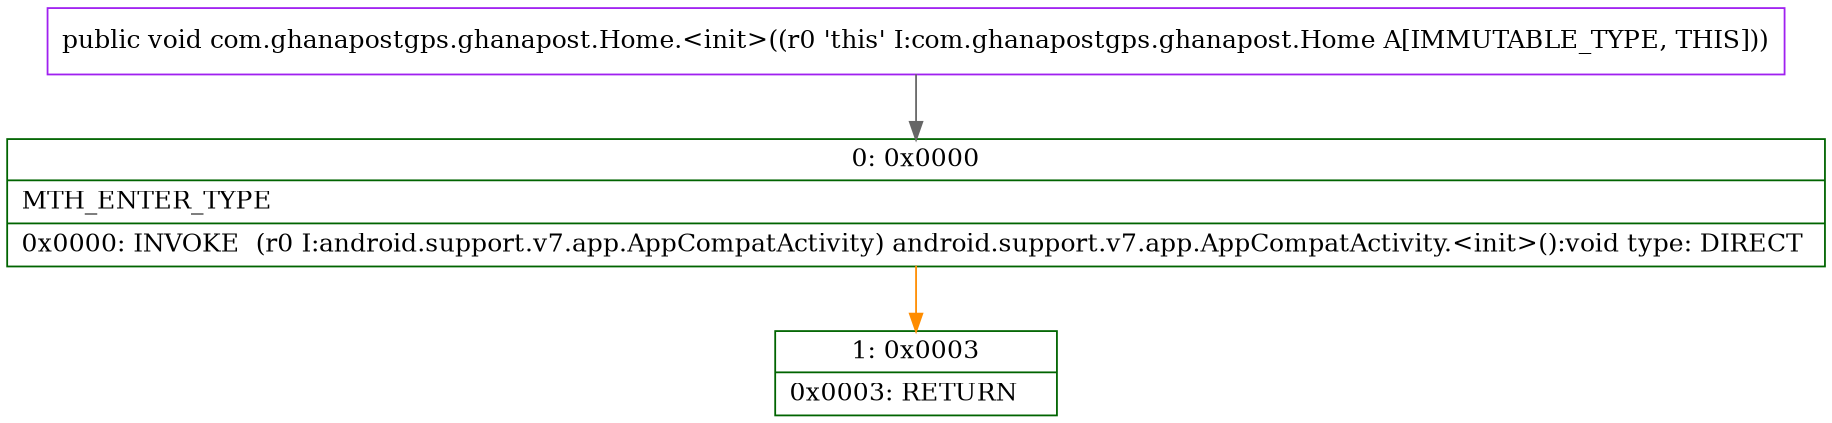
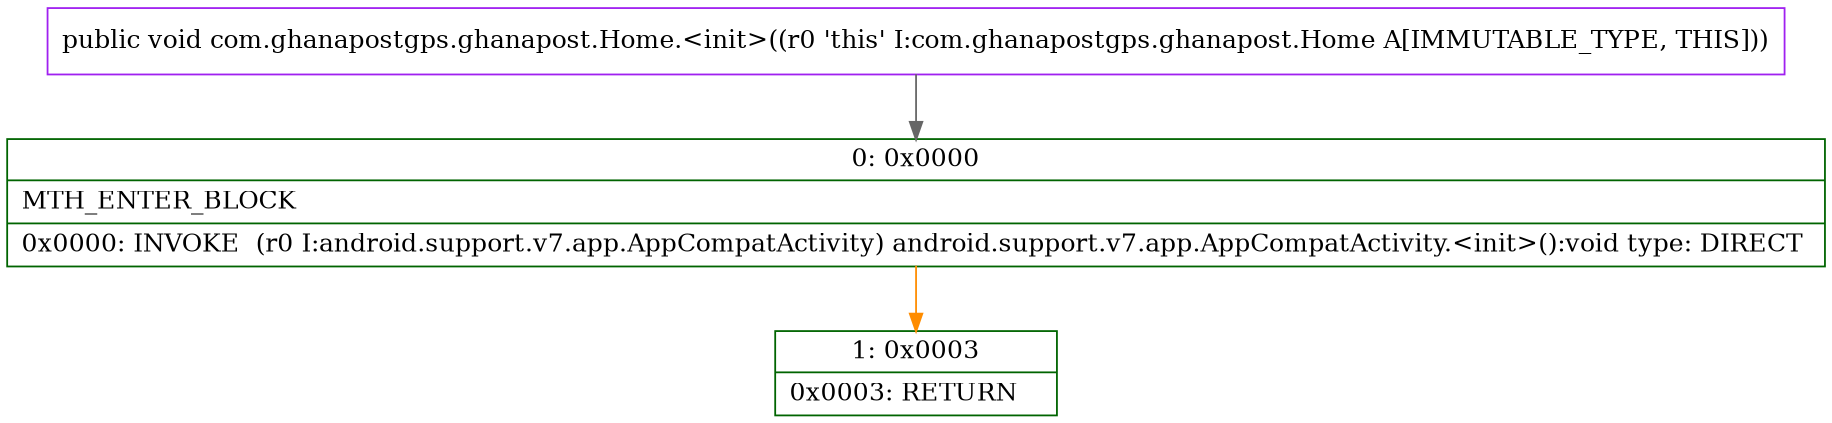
  digraph {
    node [shape=record color=darkgreen]
-   n1 [label="{0\:\ 0x0000|MTH_ENTER_TYPE\l|0x0000: INVOKE  (r0 I:android.support.v7.app.AppCompatActivity) android.support.v7.app.AppCompatActivity.\<init\>():void type: DIRECT \l}"]
+   n1 [label="{0\:\ 0x0000|MTH_ENTER_BLOCK\l|0x0000: INVOKE  (r0 I:android.support.v7.app.AppCompatActivity) android.support.v7.app.AppCompatActivity.\<init\>():void type: DIRECT \l}"]
    n2 [label="{1\:\ 0x0003|0x0003: RETURN   \l}"]
    n3 [label="{public void com.ghanapostgps.ghanapost.Home.\<init\>((r0 'this' I:com.ghanapostgps.ghanapost.Home A[IMMUTABLE_TYPE, THIS])) }" color=purple]
    n1 -> n2 [color=darkorange]
    n3 -> n1 [color=gray40]
  }
